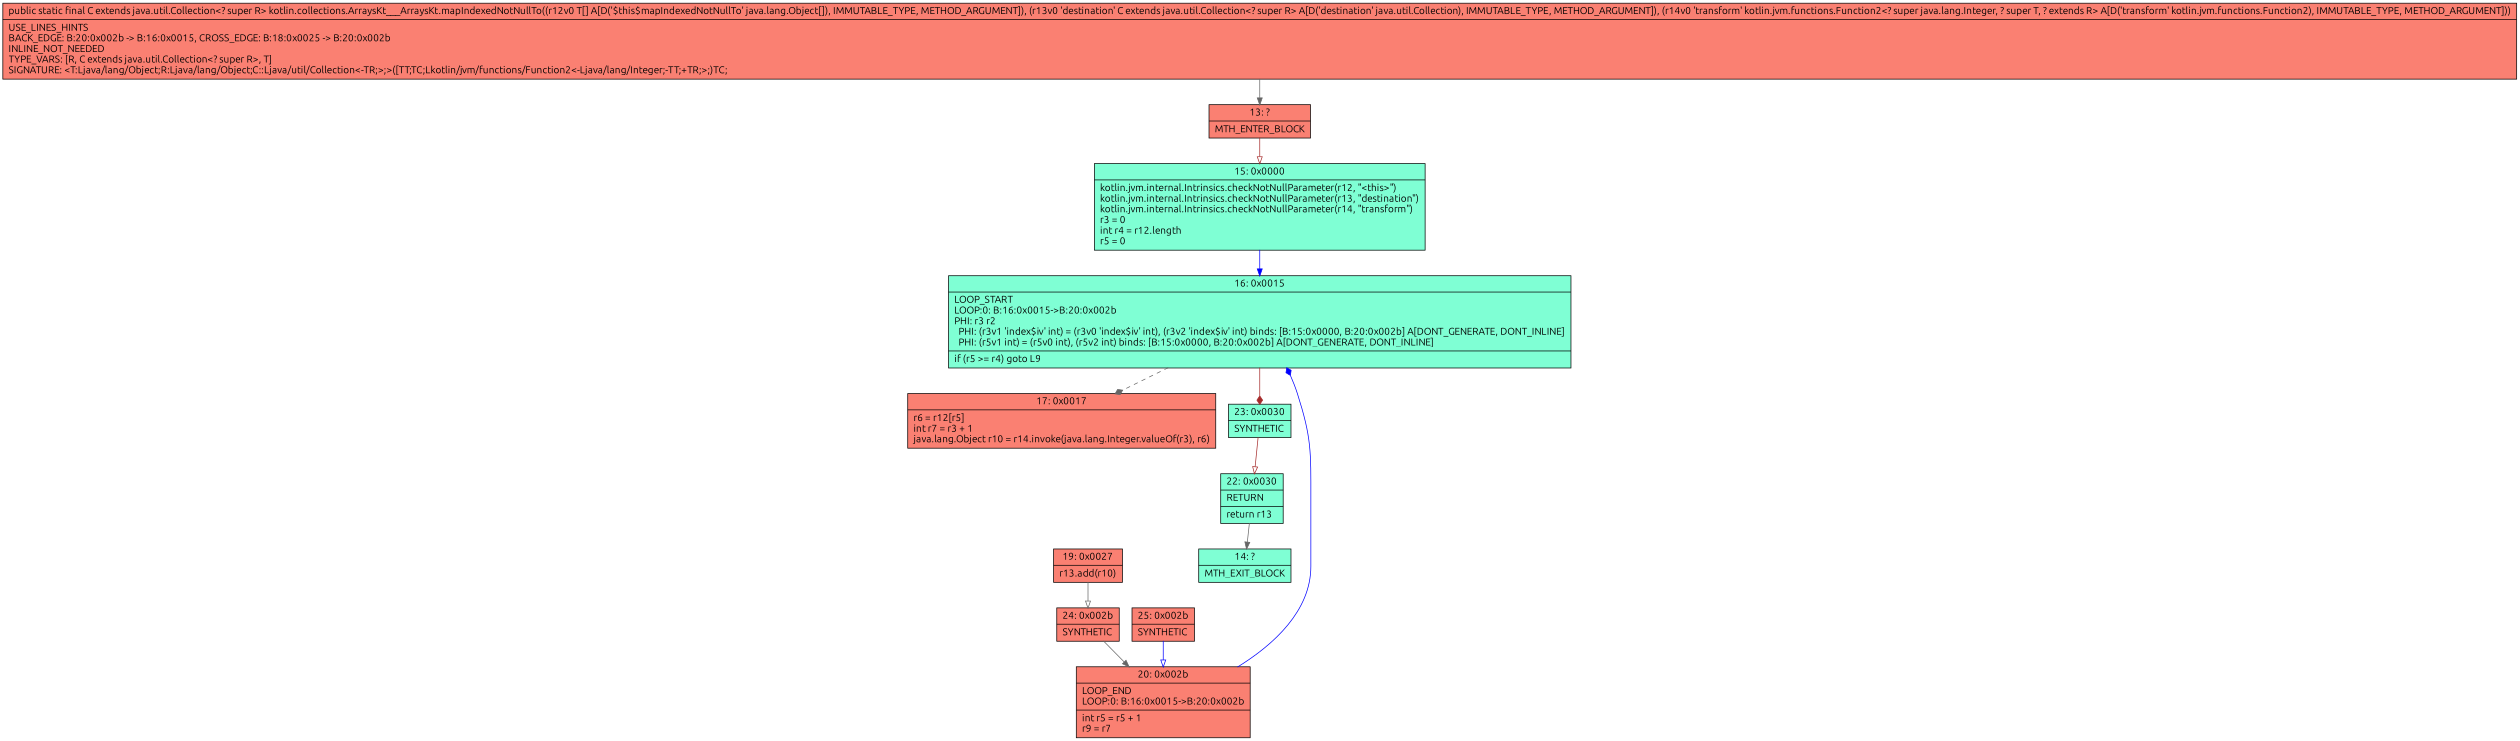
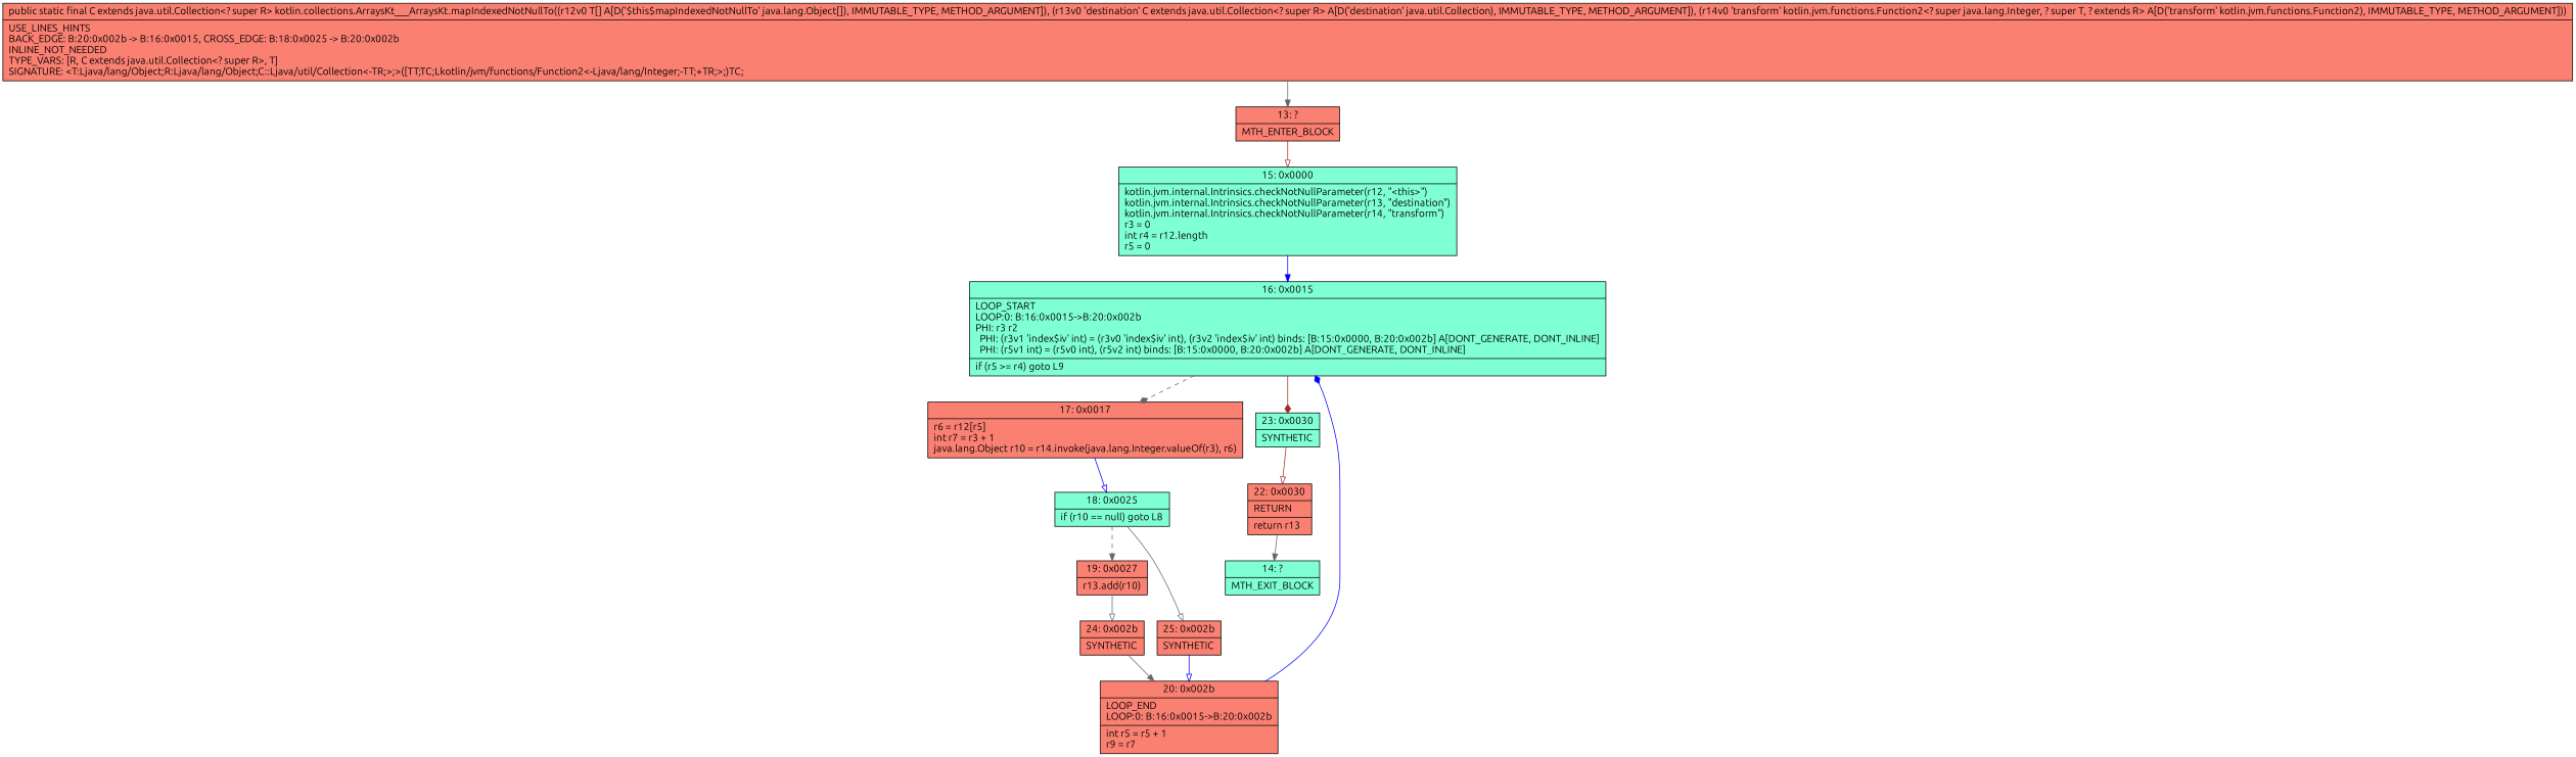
  digraph {
    fontname=Ubuntu
    node [fillcolor=salmon fontname=Ubuntu shape=record style=filled]
    edge [arrowhead=onormal color=gray40 fontname=Ubuntu]
    n1 [label="{13\:\ ?|MTH_ENTER_BLOCK\l}"]
    n2 [fillcolor=aquamarine label="{15\:\ 0x0000|kotlin.jvm.internal.Intrinsics.checkNotNullParameter(r12, \"\<this\>\")\lkotlin.jvm.internal.Intrinsics.checkNotNullParameter(r13, \"destination\")\lkotlin.jvm.internal.Intrinsics.checkNotNullParameter(r14, \"transform\")\lr3 = 0\lint r4 = r12.length\lr5 = 0\l}"]
    n3 [fillcolor=aquamarine label="{16\:\ 0x0015|LOOP_START\lLOOP:0: B:16:0x0015\-\>B:20:0x002b\lPHI: r3 r2 \l  PHI: (r3v1 'index$iv' int) = (r3v0 'index$iv' int), (r3v2 'index$iv' int) binds: [B:15:0x0000, B:20:0x002b] A[DONT_GENERATE, DONT_INLINE]\l  PHI: (r5v1 int) = (r5v0 int), (r5v2 int) binds: [B:15:0x0000, B:20:0x002b] A[DONT_GENERATE, DONT_INLINE]\l|if (r5 \>= r4) goto L9\l}"]
    n4 [label="{17\:\ 0x0017|r6 = r12[r5]\lint r7 = r3 + 1\ljava.lang.Object r10 = r14.invoke(java.lang.Integer.valueOf(r3), r6)\l}"]
    n5 [fillcolor=aquamarine label="{23\:\ 0x0030|SYNTHETIC\l}"]
-   n7 [fillcolor=aquamarine label="{22\:\ 0x0030|RETURN\l|return r13\l}"]
+   n6 [fillcolor=aquamarine label="{18\:\ 0x0025|if (r10 == null) goto L8\l}"]
+   n7 [label="{22\:\ 0x0030|RETURN\l|return r13\l}"]
    n8 [label="{19\:\ 0x0027|r13.add(r10)\l}"]
    n9 [label="{25\:\ 0x002b|SYNTHETIC\l}"]
    n10 [label="{24\:\ 0x002b|SYNTHETIC\l}"]
    n11 [label="{20\:\ 0x002b|LOOP_END\lLOOP:0: B:16:0x0015\-\>B:20:0x002b\l|int r5 = r5 + 1\lr9 = r7\l}"]
    n12 [fillcolor=aquamarine label="{14\:\ ?|MTH_EXIT_BLOCK\l}"]
    n13 [label="{public static final C extends java.util.Collection\<? super R\> kotlin.collections.ArraysKt___ArraysKt.mapIndexedNotNullTo((r12v0 T[] A[D('$this$mapIndexedNotNullTo' java.lang.Object[]), IMMUTABLE_TYPE, METHOD_ARGUMENT]), (r13v0 'destination' C extends java.util.Collection\<? super R\> A[D('destination' java.util.Collection), IMMUTABLE_TYPE, METHOD_ARGUMENT]), (r14v0 'transform' kotlin.jvm.functions.Function2\<? super java.lang.Integer, ? super T, ? extends R\> A[D('transform' kotlin.jvm.functions.Function2), IMMUTABLE_TYPE, METHOD_ARGUMENT]))  | USE_LINES_HINTS\lBACK_EDGE: B:20:0x002b \-\> B:16:0x0015, CROSS_EDGE: B:18:0x0025 \-\> B:20:0x002b\lINLINE_NOT_NEEDED\lTYPE_VARS: [R, C extends java.util.Collection\<? super R\>, T]\lSIGNATURE: \<T:Ljava\/lang\/Object;R:Ljava\/lang\/Object;C::Ljava\/util\/Collection\<\-TR;\>;\>([TT;TC;Lkotlin\/jvm\/functions\/Function2\<\-Ljava\/lang\/Integer;\-TT;+TR;\>;)TC;\l}"]
    n1 -> n2 [color=brown]
    n2 -> n3 [arrowhead=normal color=blue]
    n3 -> n4 [arrowhead=diamond style=dashed]
    n3 -> n5 [arrowhead=diamond color=brown]
+   n4 -> n6 [color=blue]
    n5 -> n7 [color=brown]
+   n6 -> n8 [arrowhead=normal style=dashed]
+   n6 -> n9
    n7 -> n12 [arrowhead=normal]
    n8 -> n10
    n9 -> n11 [color=blue]
    n10 -> n11 [arrowhead=normal]
    n11 -> n3 [arrowhead=diamond color=blue]
    n13 -> n1 [arrowhead=normal]
  }
